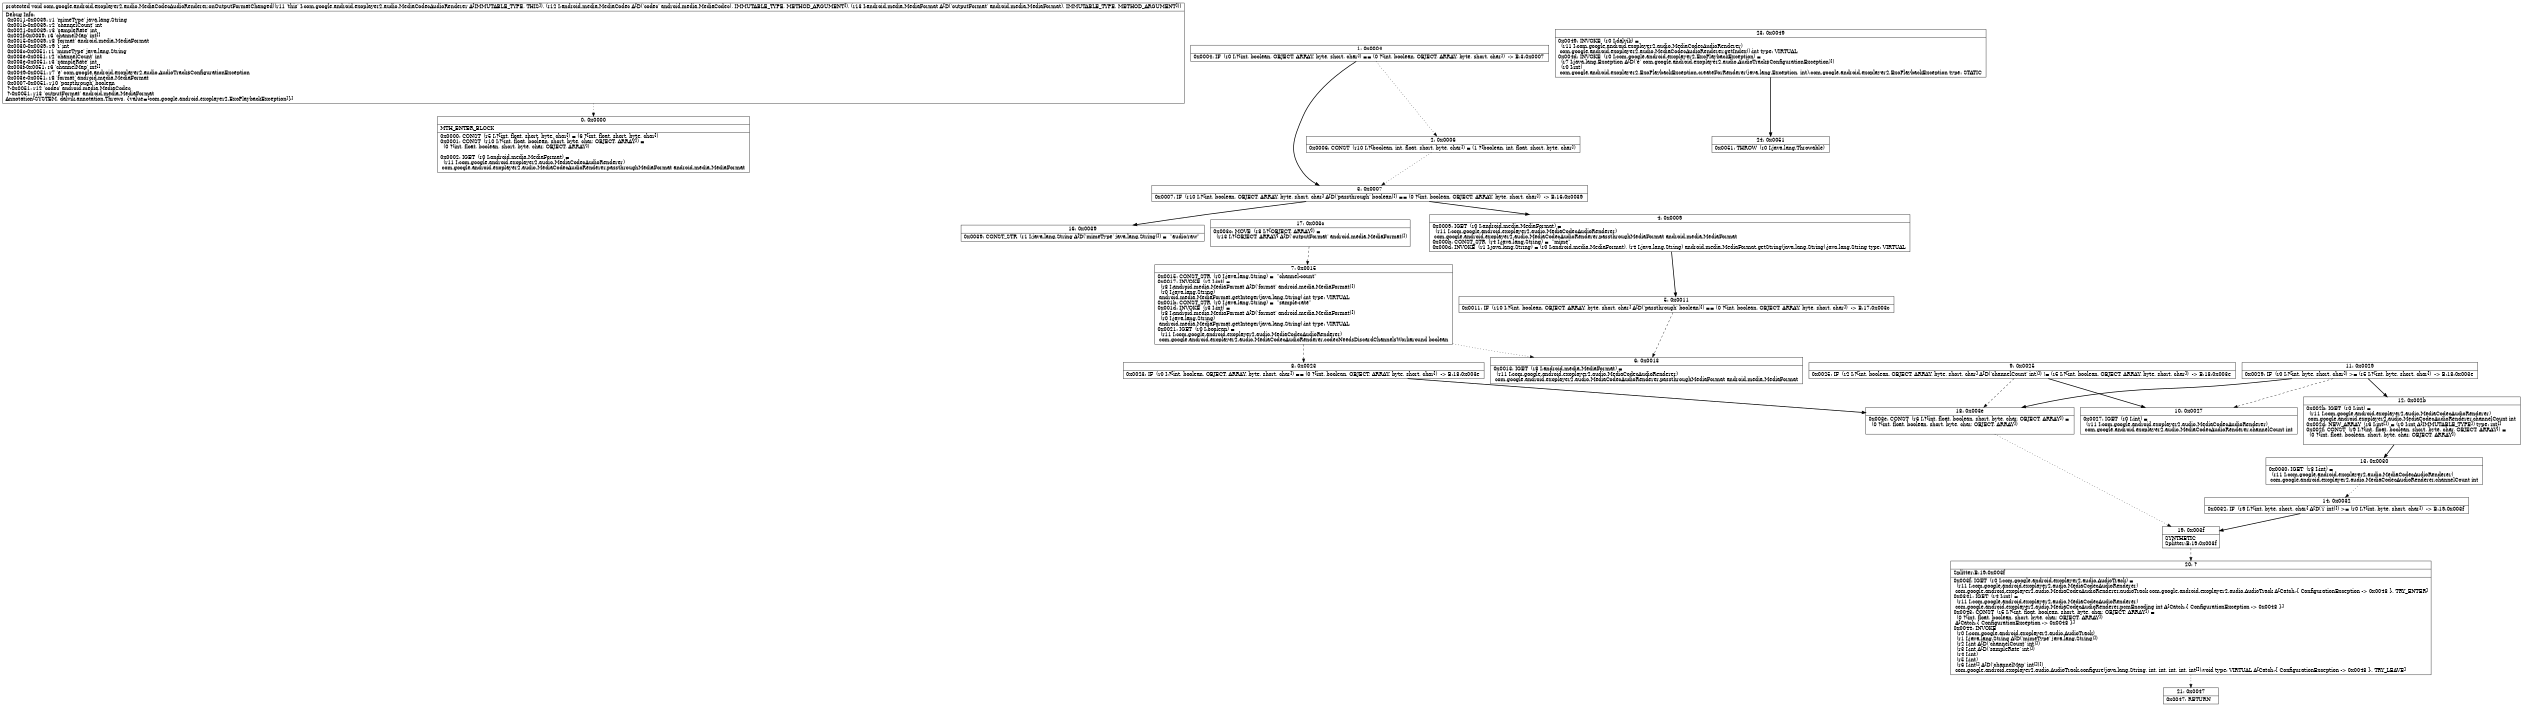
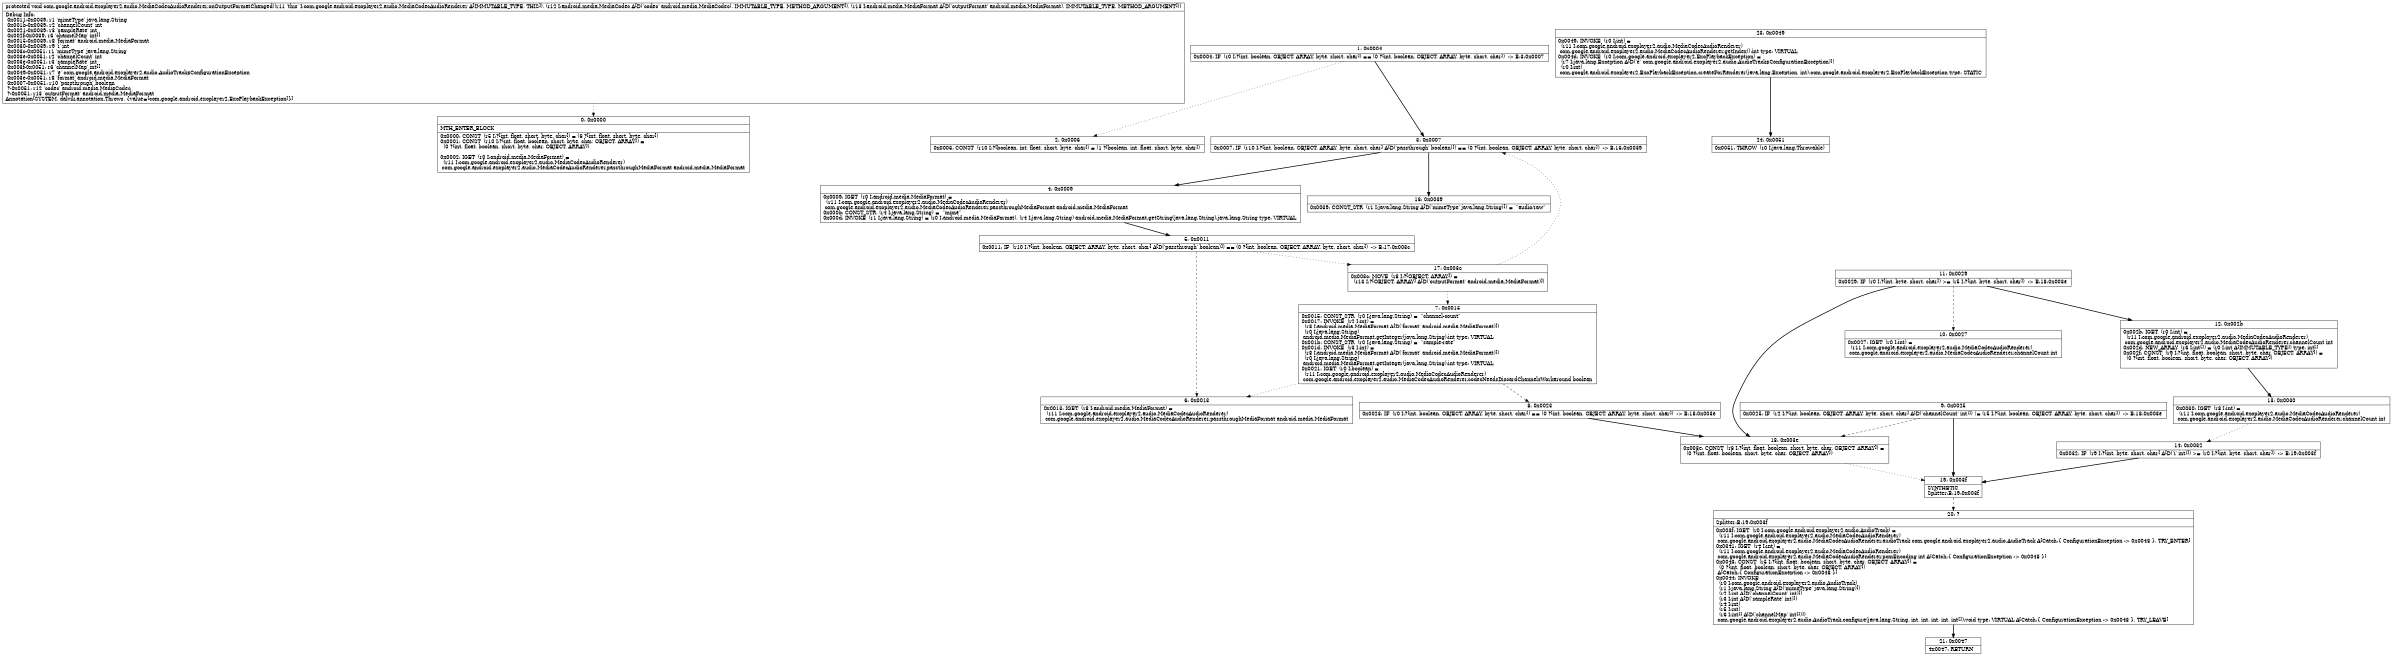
  digraph {
    node [shape=record]
    edge [style=bold]
    n1 [label="{0\:\ 0x0000|MTH_ENTER_BLOCK\l|0x0000: CONST  (r5 I:?[int, float, short, byte, char]) = (6 ?[int, float, short, byte, char]) \l0x0001: CONST  (r10 I:?[int, float, boolean, short, byte, char, OBJECT, ARRAY]) = \l  (0 ?[int, float, boolean, short, byte, char, OBJECT, ARRAY])\l \l0x0002: IGET  (r0 I:android.media.MediaFormat) = \l  (r11 I:com.google.android.exoplayer2.audio.MediaCodecAudioRenderer)\l com.google.android.exoplayer2.audio.MediaCodecAudioRenderer.passthroughMediaFormat android.media.MediaFormat \l}"]
    n2 [label="{1\:\ 0x0004|0x0004: IF  (r0 I:?[int, boolean, OBJECT, ARRAY, byte, short, char]) == (0 ?[int, boolean, OBJECT, ARRAY, byte, short, char])  \-\> B:3:0x0007 \l}"]
    n3 [label="{2\:\ 0x0006|0x0006: CONST  (r10 I:?[boolean, int, float, short, byte, char]) = (1 ?[boolean, int, float, short, byte, char]) \l}"]
    n4 [label="{3\:\ 0x0007|0x0007: IF  (r10 I:?[int, boolean, OBJECT, ARRAY, byte, short, char] A[D('passthrough' boolean)]) == (0 ?[int, boolean, OBJECT, ARRAY, byte, short, char])  \-\> B:16:0x0039 \l}"]
    n5 [label="{4\:\ 0x0009|0x0009: IGET  (r0 I:android.media.MediaFormat) = \l  (r11 I:com.google.android.exoplayer2.audio.MediaCodecAudioRenderer)\l com.google.android.exoplayer2.audio.MediaCodecAudioRenderer.passthroughMediaFormat android.media.MediaFormat \l0x000b: CONST_STR  (r4 I:java.lang.String) =  \"mime\" \l0x000d: INVOKE  (r1 I:java.lang.String) = (r0 I:android.media.MediaFormat), (r4 I:java.lang.String) android.media.MediaFormat.getString(java.lang.String):java.lang.String type: VIRTUAL \l}"]
    n6 [label="{16\:\ 0x0039|0x0039: CONST_STR  (r1 I:java.lang.String A[D('mimeType' java.lang.String)]) =  \"audio\/raw\" \l}"]
    n7 [label="{5\:\ 0x0011|0x0011: IF  (r10 I:?[int, boolean, OBJECT, ARRAY, byte, short, char] A[D('passthrough' boolean)]) == (0 ?[int, boolean, OBJECT, ARRAY, byte, short, char])  \-\> B:17:0x003c \l}"]
    n8 [label="{6\:\ 0x0013|0x0013: IGET  (r8 I:android.media.MediaFormat) = \l  (r11 I:com.google.android.exoplayer2.audio.MediaCodecAudioRenderer)\l com.google.android.exoplayer2.audio.MediaCodecAudioRenderer.passthroughMediaFormat android.media.MediaFormat \l}"]
    n9 [label="{17\:\ 0x003c|0x003c: MOVE  (r8 I:?[OBJECT, ARRAY]) = \l  (r13 I:?[OBJECT, ARRAY] A[D('outputFormat' android.media.MediaFormat)])\l \l}"]
    n10 [label="{7\:\ 0x0015|0x0015: CONST_STR  (r0 I:java.lang.String) =  \"channel\-count\" \l0x0017: INVOKE  (r2 I:int) = \l  (r8 I:android.media.MediaFormat A[D('format' android.media.MediaFormat)])\l  (r0 I:java.lang.String)\l android.media.MediaFormat.getInteger(java.lang.String):int type: VIRTUAL \l0x001b: CONST_STR  (r0 I:java.lang.String) =  \"sample\-rate\" \l0x001d: INVOKE  (r3 I:int) = \l  (r8 I:android.media.MediaFormat A[D('format' android.media.MediaFormat)])\l  (r0 I:java.lang.String)\l android.media.MediaFormat.getInteger(java.lang.String):int type: VIRTUAL \l0x0021: IGET  (r0 I:boolean) = \l  (r11 I:com.google.android.exoplayer2.audio.MediaCodecAudioRenderer)\l com.google.android.exoplayer2.audio.MediaCodecAudioRenderer.codecNeedsDiscardChannelsWorkaround boolean \l}"]
    n11 [label="{8\:\ 0x0023|0x0023: IF  (r0 I:?[int, boolean, OBJECT, ARRAY, byte, short, char]) == (0 ?[int, boolean, OBJECT, ARRAY, byte, short, char])  \-\> B:18:0x003e \l}"]
    n12 [label="{18\:\ 0x003e|0x003e: CONST  (r6 I:?[int, float, boolean, short, byte, char, OBJECT, ARRAY]) = \l  (0 ?[int, float, boolean, short, byte, char, OBJECT, ARRAY])\l \l}"]
    n13 [label="{9\:\ 0x0025|0x0025: IF  (r2 I:?[int, boolean, OBJECT, ARRAY, byte, short, char] A[D('channelCount' int)]) != (r5 I:?[int, boolean, OBJECT, ARRAY, byte, short, char])  \-\> B:18:0x003e \l}"]
    n14 [label="{10\:\ 0x0027|0x0027: IGET  (r0 I:int) = \l  (r11 I:com.google.android.exoplayer2.audio.MediaCodecAudioRenderer)\l com.google.android.exoplayer2.audio.MediaCodecAudioRenderer.channelCount int \l}"]
    n15 [label="{19\:\ 0x003f|SYNTHETIC\lSplitter:B:19:0x003f\l}"]
    n16 [label="{11\:\ 0x0029|0x0029: IF  (r0 I:?[int, byte, short, char]) \>= (r5 I:?[int, byte, short, char])  \-\> B:18:0x003e \l}"]
    n17 [label="{12\:\ 0x002b|0x002b: IGET  (r0 I:int) = \l  (r11 I:com.google.android.exoplayer2.audio.MediaCodecAudioRenderer)\l com.google.android.exoplayer2.audio.MediaCodecAudioRenderer.channelCount int \l0x002d: NEW_ARRAY  (r6 I:int[]) = (r0 I:int A[IMMUTABLE_TYPE]) type: int[] \l0x002f: CONST  (r9 I:?[int, float, boolean, short, byte, char, OBJECT, ARRAY]) = \l  (0 ?[int, float, boolean, short, byte, char, OBJECT, ARRAY])\l \l}"]
    n18 [label="{13\:\ 0x0030|0x0030: IGET  (r8 I:int) = \l  (r11 I:com.google.android.exoplayer2.audio.MediaCodecAudioRenderer)\l com.google.android.exoplayer2.audio.MediaCodecAudioRenderer.channelCount int \l}"]
    n19 [label="{14\:\ 0x0032|0x0032: IF  (r9 I:?[int, byte, short, char] A[D('i' int)]) \>= (r0 I:?[int, byte, short, char])  \-\> B:19:0x003f \l}"]
    n20 [label="{20\:\ ?|Splitter:B:19:0x003f\l|0x003f: IGET  (r0 I:com.google.android.exoplayer2.audio.AudioTrack) = \l  (r11 I:com.google.android.exoplayer2.audio.MediaCodecAudioRenderer)\l com.google.android.exoplayer2.audio.MediaCodecAudioRenderer.audioTrack com.google.android.exoplayer2.audio.AudioTrack A[Catch:\{ ConfigurationException \-\> 0x0048 \}, TRY_ENTER]\l0x0341: IGET  (r4 I:int) = \l  (r11 I:com.google.android.exoplayer2.audio.MediaCodecAudioRenderer)\l com.google.android.exoplayer2.audio.MediaCodecAudioRenderer.pcmEncoding int A[Catch:\{ ConfigurationException \-\> 0x0048 \}]\l0x0043: CONST  (r5 I:?[int, float, boolean, short, byte, char, OBJECT, ARRAY]) = \l  (0 ?[int, float, boolean, short, byte, char, OBJECT, ARRAY])\l A[Catch:\{ ConfigurationException \-\> 0x0048 \}]\l0x0044: INVOKE  \l  (r0 I:com.google.android.exoplayer2.audio.AudioTrack)\l  (r1 I:java.lang.String A[D('mimeType' java.lang.String)])\l  (r2 I:int A[D('channelCount' int)])\l  (r3 I:int A[D('sampleRate' int)])\l  (r4 I:int)\l  (r5 I:int)\l  (r6 I:int[] A[D('channelMap' int[])])\l com.google.android.exoplayer2.audio.AudioTrack.configure(java.lang.String, int, int, int, int, int[]):void type: VIRTUAL A[Catch:\{ ConfigurationException \-\> 0x0048 \}, TRY_LEAVE]\l}"]
-   n21 [label="{21\:\ 0x0047|0x0047: RETURN   \l}"]
-   n22 [label="{23\:\ 0x0049|0x0049: INVOKE  (r0 I:dalvik) = \l  (r11 I:com.google.android.exoplayer2.audio.MediaCodecAudioRenderer)\l com.google.android.exoplayer2.audio.MediaCodecAudioRenderer.getIndex():int type: VIRTUAL \l0x004d: INVOKE  (r0 I:com.google.android.exoplayer2.ExoPlaybackException) = \l  (r7 I:java.lang.Exception A[D('e' com.google.android.exoplayer2.audio.AudioTrack$ConfigurationException)])\l  (r0 I:int)\l com.google.android.exoplayer2.ExoPlaybackException.createForRenderer(java.lang.Exception, int):com.google.android.exoplayer2.ExoPlaybackException type: STATIC \l}"]
+   n21 [label="{21\:\ 0x0047|4x0047: RETURN   \l}"]
+   n22 [label="{23\:\ 0x0049|0x0049: INVOKE  (r0 I:int) = \l  (r11 I:com.google.android.exoplayer2.audio.MediaCodecAudioRenderer)\l com.google.android.exoplayer2.audio.MediaCodecAudioRenderer.getIndex():int type: VIRTUAL \l0x004d: INVOKE  (r0 I:com.google.android.exoplayer2.ExoPlaybackException) = \l  (r7 I:java.lang.Exception A[D('e' com.google.android.exoplayer2.audio.AudioTrack$ConfigurationException)])\l  (r0 I:int)\l com.google.android.exoplayer2.ExoPlaybackException.createForRenderer(java.lang.Exception, int):com.google.android.exoplayer2.ExoPlaybackException type: STATIC \l}"]
    n23 [label="{24\:\ 0x0051|0x0051: THROW  (r0 I:java.lang.Throwable) \l}"]
    n24 [label="{protected void com.google.android.exoplayer2.audio.MediaCodecAudioRenderer.onOutputFormatChanged((r11 'this' I:com.google.android.exoplayer2.audio.MediaCodecAudioRenderer A[IMMUTABLE_TYPE, THIS]), (r12 I:android.media.MediaCodec A[D('codec' android.media.MediaCodec), IMMUTABLE_TYPE, METHOD_ARGUMENT]), (r13 I:android.media.MediaFormat A[D('outputFormat' android.media.MediaFormat), IMMUTABLE_TYPE, METHOD_ARGUMENT]))  | Debug Info:\l  0x0011\-0x0039: r1 'mimeType' java.lang.String\l  0x001b\-0x0039: r2 'channelCount' int\l  0x0021\-0x0039: r3 'sampleRate' int\l  0x002f\-0x0039: r6 'channelMap' int[]\l  0x0015\-0x0039: r8 'format' android.media.MediaFormat\l  0x0030\-0x0039: r9 'i' int\l  0x003c\-0x0051: r1 'mimeType' java.lang.String\l  0x003e\-0x0051: r2 'channelCount' int\l  0x003e\-0x0051: r3 'sampleRate' int\l  0x003f\-0x0051: r6 'channelMap' int[]\l  0x0049\-0x0051: r7 'e' com.google.android.exoplayer2.audio.AudioTrack$ConfigurationException\l  0x003e\-0x0051: r8 'format' android.media.MediaFormat\l  0x0007\-0x0051: r10 'passthrough' boolean\l  ?\-0x0051: r12 'codec' android.media.MediaCodec\l  ?\-0x0051: r13 'outputFormat' android.media.MediaFormat\lAnnotation[SYSTEM, dalvik.annotation.Throws, \{value=[com.google.android.exoplayer2.ExoPlaybackException]\}]\l}"]
    n2 -> n3 [style=dotted]
    n2 -> n4
-   n3 -> n4 [style=dotted]
+   n9 -> n4 [style=dotted]
    n4 -> n5
    n4 -> n6
    n5 -> n7
    n7 -> n8 [style=dashed]
-   n9 -> n10 [style=dashed]
+   n7 -> n9 [style=dotted]
+   n9 -> n10 [style=dotted]
    n10 -> n8 [style=dotted]
    n10 -> n11 [style=dashed]
    n11 -> n12
    n12 -> n15 [style=dotted]
    n13 -> n12 [style=dashed]
-   n13 -> n14
+   n13 -> n15
    n15 -> n20 [style=dashed]
    n16 -> n12
    n16 -> n14 [style=dashed]
    n16 -> n17
    n17 -> n18
    n18 -> n19 [style=dotted]
    n19 -> n15
-   n20 -> n21 [style=dotted]
+   n20 -> n21
    n22 -> n23
    n24 -> n1 [style=dotted]
  }
